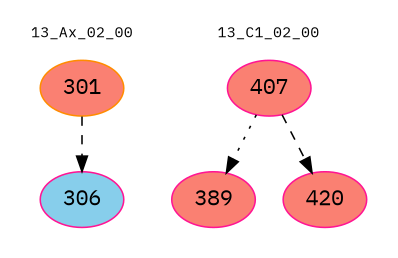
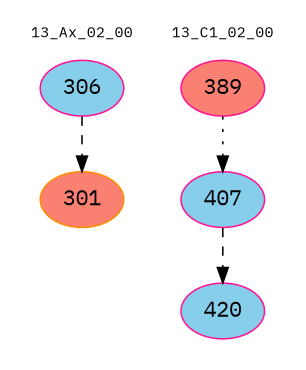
  digraph {
    fontname="IBM Plex Mono"
    node [color=deeppink fillcolor=salmon fontname="IBM Plex Mono" style=filled]
    edge [color=black fontname="IBM Plex Mono" style=dashed]
    n1 [fillcolor=skyblue label=306]
    n2 [color=darkorange label=301]
-   n3 [label=407]
+   n3 [fillcolor=skyblue label=407]
    n4 [label=389]
-   n5 [label=420]
+   n5 [fillcolor=skyblue label=420]
    subgraph cluster_1 {
      color=white
      fontsize=10
      label="13_Ax_02_00"
      n1
      n2
    }
    subgraph cluster_2 {
      color=white
      fontsize=10
      label="13_C1_02_00"
      n3
      n4
      n5
    }
-   n2 -> n1
-   n3 -> n4 [style=dotted]
+   n1 -> n2
+   n4 -> n3 [style=dotted]
    n3 -> n5
  }
